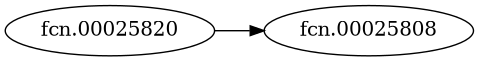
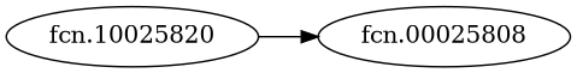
  digraph {
    rankdir=LR
-   n1 [label="fcn.00025820"]
+   n1 [label="fcn.10025820"]
    n2 [label="fcn.00025808"]
    n1 -> n2
  }
